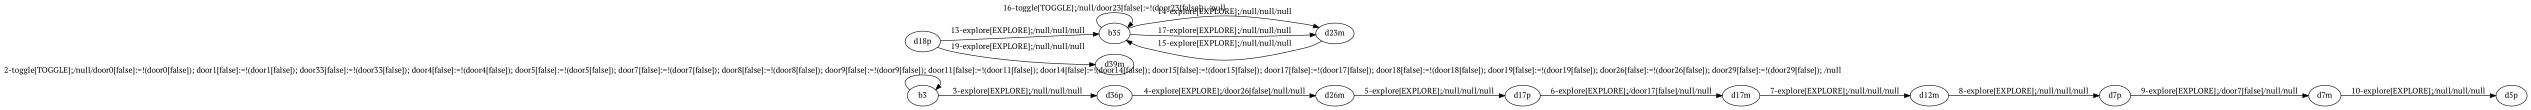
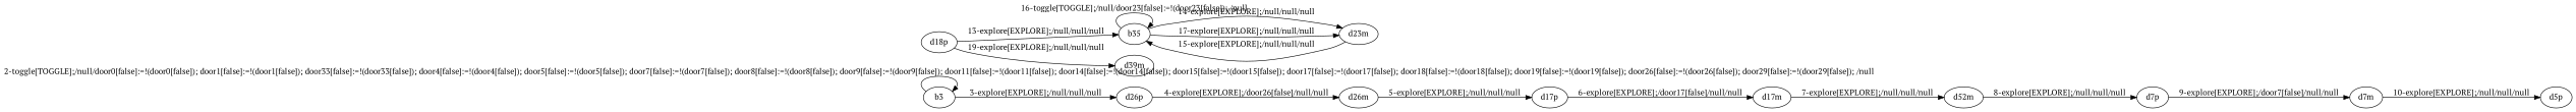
  digraph {
    fontname="PT Serif"
    rankdir=LR
    node [fontname="PT Serif"]
    edge [fontname="PT Serif"]
    b3
-   d26p [label=d36p]
+   d26p
    d26m
    d17p
    d17m
-   d12m
+   d12m [label=d52m]
    d7p
    d7m
    d5p
    d18p
    b35
    d39m
    d23m
    b3 -> b3 [label="2-toggle[TOGGLE];/null/door0[false]:=!(door0[false]); door1[false]:=!(door1[false]); door33[false]:=!(door33[false]); door4[false]:=!(door4[false]); door5[false]:=!(door5[false]); door7[false]:=!(door7[false]); door8[false]:=!(door8[false]); door9[false]:=!(door9[false]); door11[false]:=!(door11[false]); door14[false]:=!(door14[false]); door15[false]:=!(door15[false]); door17[false]:=!(door17[false]); door18[false]:=!(door18[false]); door19[false]:=!(door19[false]); door26[false]:=!(door26[false]); door29[false]:=!(door29[false]); /null"]
    b3 -> d26p [label="3-explore[EXPLORE];/null/null/null"]
    d26p -> d26m [label="4-explore[EXPLORE];/door26[false]/null/null"]
    d26m -> d17p [label="5-explore[EXPLORE];/null/null/null"]
    d17p -> d17m [label="6-explore[EXPLORE];/door17[false]/null/null"]
    d17m -> d12m [label="7-explore[EXPLORE];/null/null/null"]
    d12m -> d7p [label="8-explore[EXPLORE];/null/null/null"]
    d7p -> d7m [label="9-explore[EXPLORE];/door7[false]/null/null"]
    d7m -> d5p [label="10-explore[EXPLORE];/null/null/null"]
    d18p -> b35 [label="13-explore[EXPLORE];/null/null/null"]
    d18p -> d39m [label="19-explore[EXPLORE];/null/null/null"]
    b35 -> b35 [label="16-toggle[TOGGLE];/null/door23[false]:=!(door23[false]); /null"]
    b35 -> d23m [label="14-explore[EXPLORE];/null/null/null"]
    b35 -> d23m [label="17-explore[EXPLORE];/null/null/null"]
    d23m -> b35 [label="15-explore[EXPLORE];/null/null/null"]
  }
